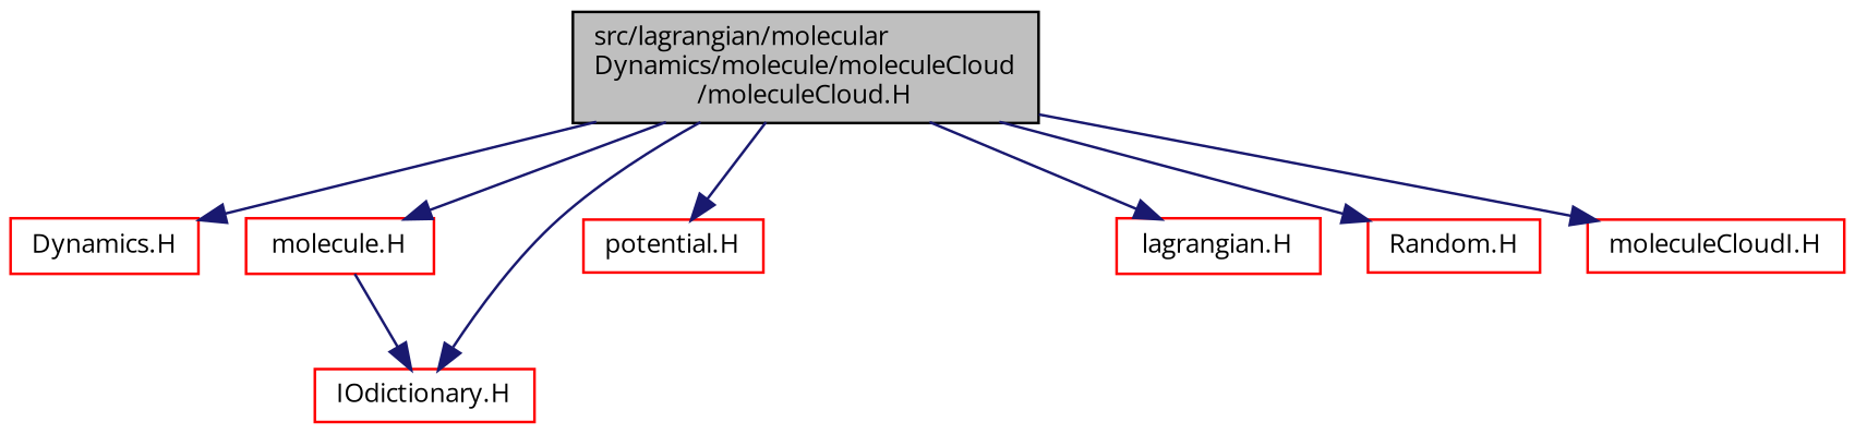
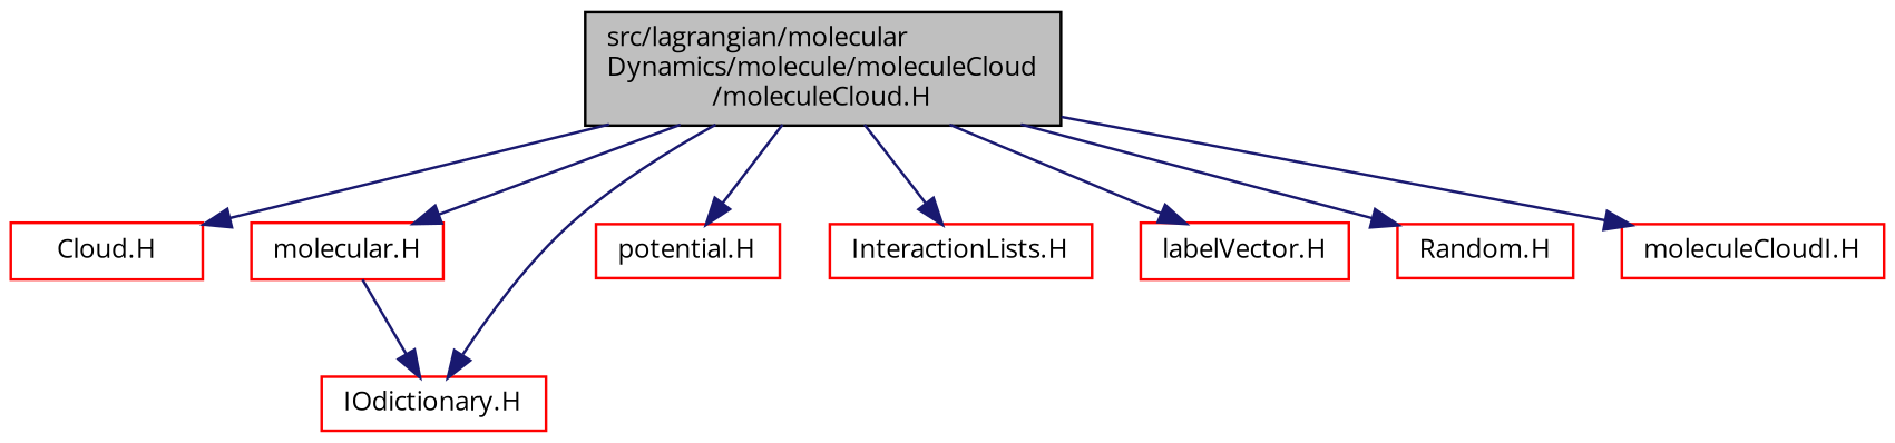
  digraph {
    fontname="Open Sans"
    node [color=red fontname="Open Sans" fontsize=10 shape=record]
    edge [color=midnightblue fontname="Open Sans" fontsize=10 labelfontname=Helvetica labelfontsize=10 style=solid]
    n1 [color=black fillcolor=grey75 fontcolor=black height=0.2 label="src/lagrangian/molecular\lDynamics/molecule/moleculeCloud\l/moleculeCloud.H" style=filled width=0.4]
-   n2 [height=0.2 label="Dynamics.H" width=0.4]
-   n3 [height=0.2 label="molecule.H" width=0.4]
+   n2 [height=0.2 label="Cloud.H" width=0.4]
+   n3 [height=0.2 label="molecular.H" width=0.4]
    n4 [height=0.2 label="IOdictionary.H" width=0.4]
    n5 [height=0.2 label="potential.H" width=0.4]
-   n7 [height=0.2 label="lagrangian.H" width=0.4]
+   n6 [height=0.2 label="InteractionLists.H" width=0.4]
+   n7 [height=0.2 label="labelVector.H" width=0.4]
    n8 [height=0.2 label="Random.H" width=0.4]
    n9 [height=0.2 label="moleculeCloudI.H" width=0.4]
    n1 -> n2
    n1 -> n3
    n1 -> n4
    n1 -> n5
+   n1 -> n6
    n1 -> n7
    n1 -> n8
    n1 -> n9
    n3 -> n4
  }
